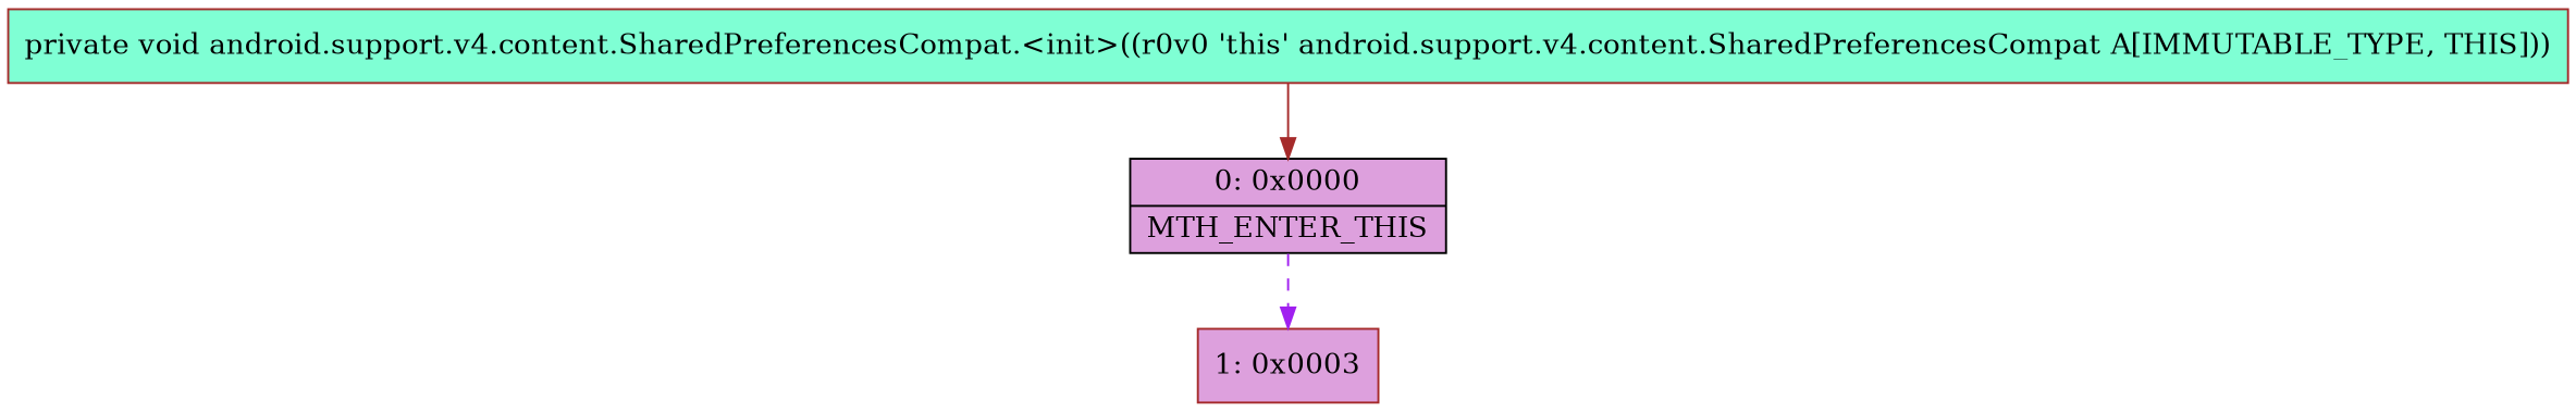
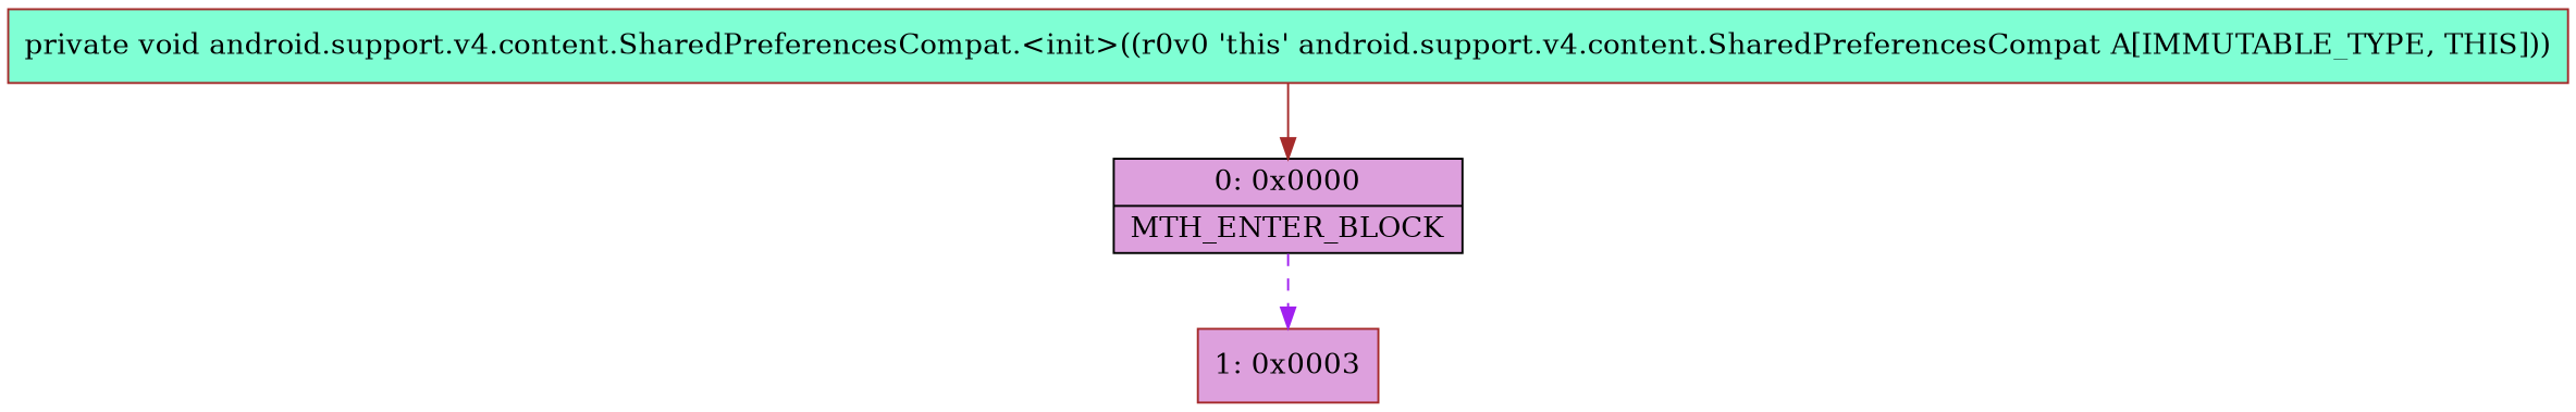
  digraph {
    node [color=brown shape=record style=filled fillcolor=plum]
-   n1 [color=black label="{0\:\ 0x0000|MTH_ENTER_THIS\l}"]
+   n1 [color=black label="{0\:\ 0x0000|MTH_ENTER_BLOCK\l}"]
    n2 [label="{1\:\ 0x0003}"]
    n3 [label="{private void android.support.v4.content.SharedPreferencesCompat.\<init\>((r0v0 'this' android.support.v4.content.SharedPreferencesCompat A[IMMUTABLE_TYPE, THIS])) }" fillcolor=aquamarine]
    subgraph cluster_1 {
      label="R(0)"
    }
    n1 -> n2 [color=purple style=dashed]
    n3 -> n1 [color=brown style=solid]
  }
